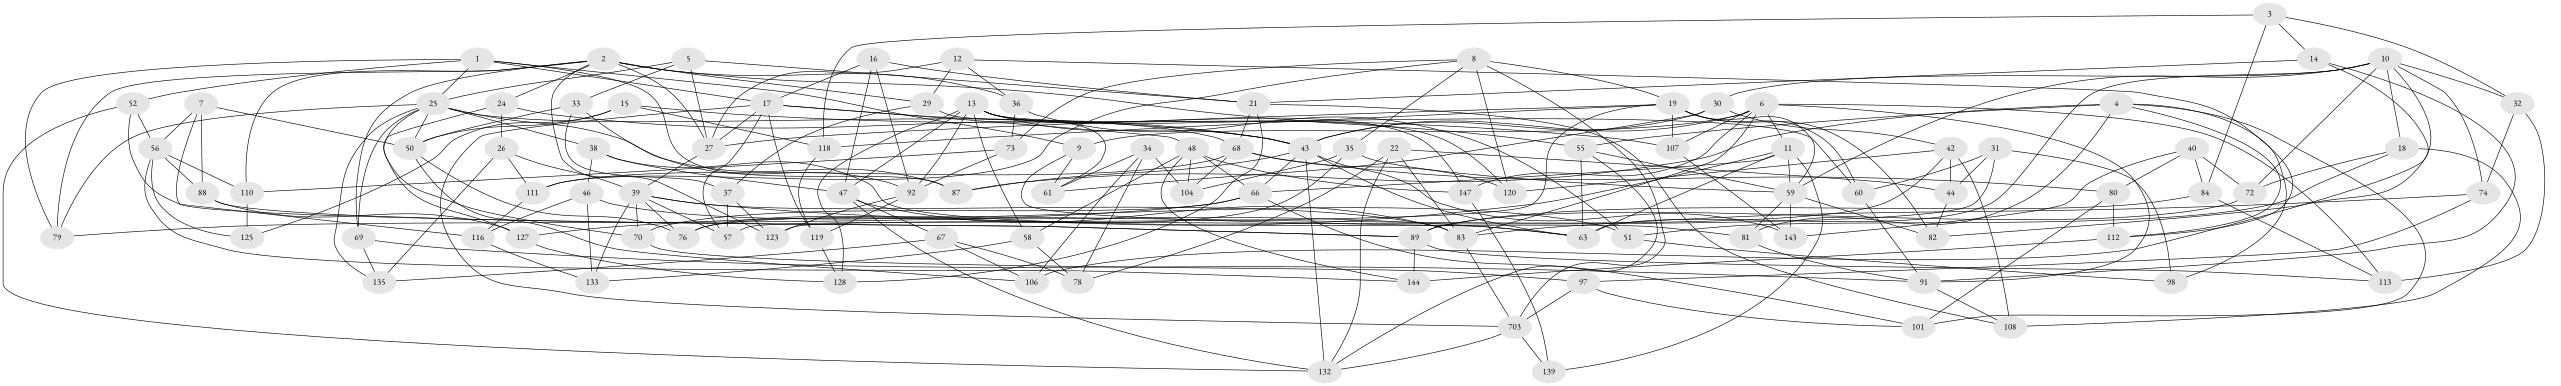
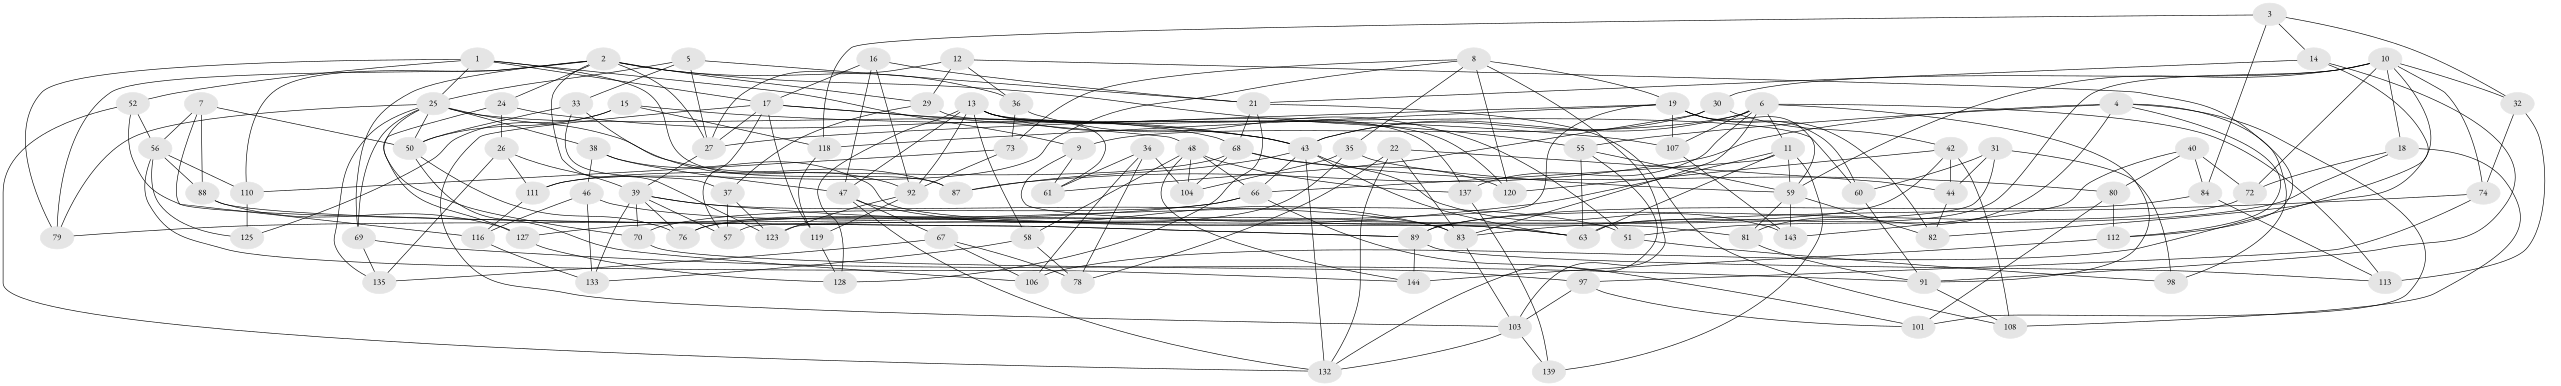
  graph {
    fontname="EB Garamond"
    node [color=gray90 fontname="EB Garamond" style=filled]
    edge [fontname="EB Garamond"]
    1 [super="+41"]
    9
    17 [super="+62+77"]
    25 [super="+28+45"]
    52
    79
    87
    61
    63 [super="+85"]
    27 [super="+71"]
    43 [super="+114"]
-   103 [super="+115" label=703]
+   103 [super="+115"]
    48 [super="+121"]
    57
    119
    69
    50 [super="+90"]
    68 [super="+142"]
    38
    70
    135
    56 [super="+100"]
    132 [super="+134"]
    89 [super="+105"]
    2 [super="+126+117+54"]
    24
    29
    36
    55 [super="+141"]
    110
    123
    127
    26
    39 [super="+138+96"]
    37
    73
    51
    59 [super="+109+75"]
    91 [super="+122"]
    125
    3
    14
    32
    84
    118
    21 [super="+102"]
    106
    113
    74
    4 [super="+93"]
    81
    98
    101
    112
    144
    128
    108
    5
    33
    92 [super="+94"]
    6 [super="+23"]
    11 [super="+49"]
    83 [super="+99"]
    107
-   137 [label=147]
+   137
    66 [super="+146"]
    139
    143
    76
    7
    88
    116
    133
    8 [super="+86"]
    19 [super="+95"]
    35
    111
    120
    82
    60
    104
    10 [super="+20+145"]
    18
    30
    72
    42 [super="+136"]
    97
    12
    13 [super="+64"]
    47 [super="+129"]
    58
    67
    78
    15
    16
    80
    22
    44
    46
    31
    34
    40
    1 -- 9
    1 -- 17
    1 -- 25
    1 -- 52
    1 -- 79
    1 -- 87
    9 -- 61
    9 -- 63
    17 -- 27
    17 -- 43
    17 -- 103
    17 -- 48
    17 -- 57
    17 -- 119
    25 -- 79
    25 -- 87
    25 -- 69
    25 -- 50
    25 -- 68
    25 -- 38
    25 -- 70
    25 -- 135
    52 -- 56
    52 -- 132
    52 -- 89
    27 -- 39
    43 -- 87
    43 -- 63
    43 -- 132
    43 -- 66
    43 -- 143
    103 -- 132
    103 -- 139
    48 -- 144
    48 -- 137
    48 -- 66
    48 -- 104
    48 -- 58
    119 -- 128
    69 -- 135
    69 -- 91
    50 -- 106
    50 -- 76
    68 -- 111
    68 -- 120
    68 -- 104
    68 -- 80
    38 -- 81
    38 -- 47
    38 -- 46
    70 -- 97
    56 -- 110
    56 -- 125
    56 -- 144
    56 -- 88
    89 -- 113
    89 -- 144
    2 -- 79
    2 -- 27
    2 -- 69
    2 -- 24
    2 -- 29
    2 -- 36
    2 -- 55 [weight=2]
    2 -- 110
    2 -- 123
    24 -- 43
    24 -- 127
    24 -- 26
    29 -- 61
    29 -- 37
    36 -- 73
    36 -- 51
    55 -- 63
    55 -- 132
    55 -- 59
    110 -- 125
    127 -- 128
    26 -- 135
    26 -- 39
    26 -- 111
    39 -- 63
    39 -- 57
    39 -- 70
    39 -- 83
    39 -- 76
    39 -- 133
    37 -- 57
    37 -- 123
    73 -- 110
    73 -- 92
    51 -- 98
    59 -- 81
    59 -- 143
    59 -- 82
    91 -- 108
    3 -- 14
    3 -- 32
    3 -- 84
    3 -- 118
    14 -- 91
    14 -- 21
    14 -- 106
    32 -- 113
    32 -- 74
    84 -- 89
    84 -- 113
    118 -- 119
    21 -- 68
    21 -- 128
    21 -- 108
    74 -- 83
    74 -- 97
    4 -- 87
    4 -- 55
    4 -- 81
    4 -- 98
    4 -- 101
    4 -- 112
    81 -- 91
    112 -- 144
    5 -- 25
    5 -- 27
    5 -- 21
    5 -- 33
    33 -- 50
    33 -- 37
    33 -- 92
    92 -- 119
    92 -- 123
    6 -- 9
    6 -- 43
    6 -- 91
    6 -- 113
    6 -- 11
    6 -- 83
    6 -- 107
    6 -- 137
    11 -- 63
    11 -- 127
    11 -- 59
    11 -- 66
    11 -- 139
    83 -- 103
    107 -- 143
    137 -- 139
    66 -- 79
    66 -- 70
    66 -- 101
    7 -- 50
    7 -- 56
    7 -- 88
    7 -- 116
    88 -- 89
    88 -- 127
    116 -- 133
    8 -- 103
    8 -- 73
    8 -- 19
    8 -- 35
    8 -- 111
    8 -- 120
    19 -- 27
    19 -- 57
    19 -- 59
    19 -- 118
    19 -- 107
    19 -- 82
    19 -- 60
    35 -- 59
    35 -- 76
    35 -- 104
    111 -- 116
    60 -- 91
    10 -- 63
    10 -- 59
    10 -- 32
    10 -- 74
    10 -- 82
    10 -- 18
    10 -- 30
    10 -- 72
    18 -- 51
    18 -- 108
    18 -- 72
    30 -- 61
    30 -- 43
    30 -- 42
    72 -- 89
    42 -- 108
    42 -- 76
    42 -- 120
    42 -- 44
    97 -- 103
    97 -- 101
    12 -- 27
    12 -- 29
    12 -- 36
    12 -- 112
    13 -- 43
    13 -- 128
    13 -- 92
    13 -- 137
    13 -- 120
    13 -- 60
    13 -- 47
    13 -- 58
    47 -- 132
    47 -- 83
    47 -- 67
    58 -- 133
    58 -- 78
    67 -- 135
    67 -- 106
    67 -- 78
    15 -- 50
    15 -- 125
    15 -- 118
    15 -- 107
    16 -- 17
    16 -- 21
    16 -- 92
    16 -- 47
    80 -- 101
    80 -- 112
    22 -- 132
    22 -- 83
    22 -- 78
    22 -- 44
    44 -- 82
    46 -- 51
    46 -- 116
    46 -- 133
    31 -- 123
    31 -- 98
    31 -- 60
    31 -- 44
    34 -- 61
    34 -- 106
    34 -- 104
    34 -- 78
    40 -- 84
    40 -- 143
    40 -- 72
    40 -- 80
  }
